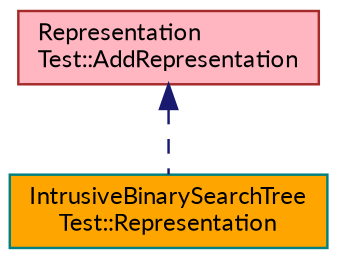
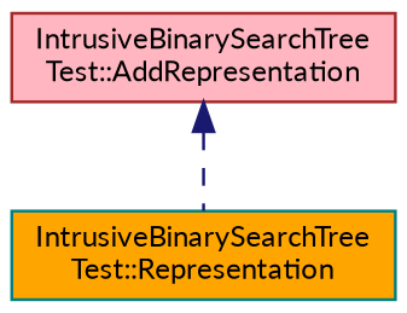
  digraph {
    rankdir=TB
    fontname=Lato
    node [fontname=Lato fontsize=10 shape=record style=filled]
-   n1 [color=brown fillcolor=lightpink fontcolor=black height=0.2 label="Representation\lTest::AddRepresentation" width=0.4]
+   n1 [color=brown fillcolor=lightpink fontcolor=black height=0.2 label="IntrusiveBinarySearchTree\lTest::AddRepresentation" width=0.4]
    n2 [color=teal fillcolor=orange height=0.2 label="IntrusiveBinarySearchTree\lTest::Representation" width=0.4]
    n1 -> n2 [color=midnightblue dir=back fontname=Lato fontsize=10 labelfontname=Helvetica labelfontsize=10 style=dashed]
  }
